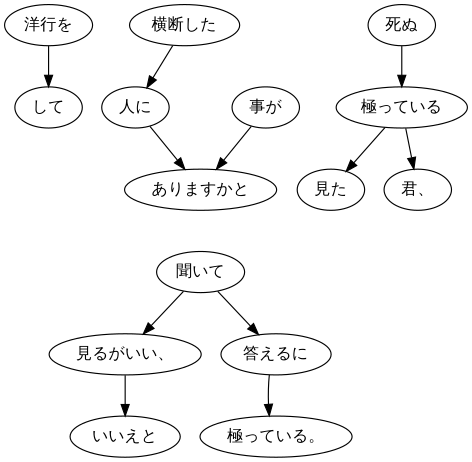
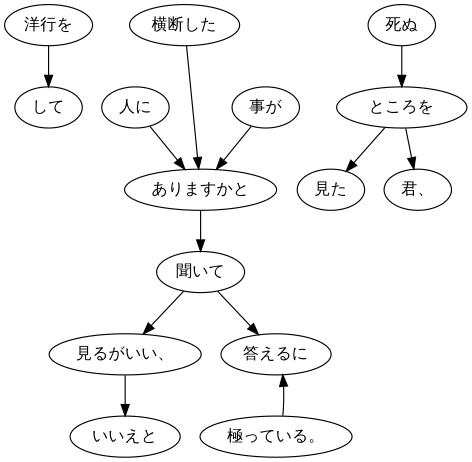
  digraph {
    fontname=Inter
    node [fontname=Inter]
    edge [fontname=Inter]
    n1 [label="洋行を"]
    n2 [label="して"]
    n3 [label="横断した"]
    n4 [label="人に"]
    n5 [label="ありますかと"]
    n6 [label="見た"]
    n7 [label="君、"]
-   n8 [label="極っている"]
+   n8 [label="ところを"]
    n9 [label="死ぬ"]
    n10 [label="事が"]
    n11 [label="聞いて"]
    n12 [label="見るがいい、"]
    n13 [label="答えるに"]
    n14 [label="いいえと"]
    n15 [label="極っている。"]
    n1 -> n2
-   n3 -> n4
+   n3 -> n5
    n4 -> n5
+   n5 -> n11
    n8 -> n6
    n8 -> n7
    n9 -> n8
    n10 -> n5
    n11 -> n12
    n11 -> n13
    n12 -> n14
-   n13 -> n15
+   n15 -> n13
  }
